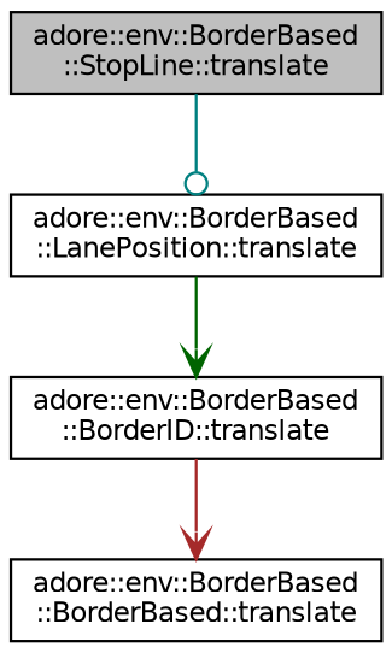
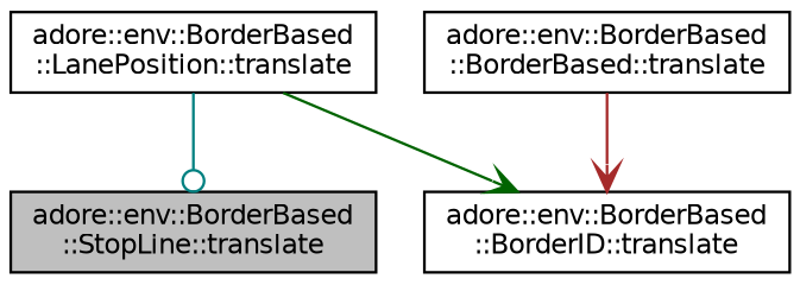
  digraph {
    rankdir=TB
    node [color=black fillcolor=white fontname=Helvetica fontsize=10 shape=record style=filled]
    edge [arrowhead=vee fontname=Helvetica fontsize=10 labelfontname=Helvetica labelfontsize=10 style=solid]
    n1 [fillcolor=grey75 fontcolor=black height=0.2 label="adore::env::BorderBased\l::StopLine::translate" width=0.4]
    n2 [height=0.2 label="adore::env::BorderBased\l::LanePosition::translate" width=0.4]
    n3 [height=0.2 label="adore::env::BorderBased\l::BorderID::translate" width=0.4]
    n4 [height=0.2 label="adore::env::BorderBased\l::BorderBased::translate" width=0.4]
-   n1 -> n2 [arrowhead=odot color=teal]
+   n2 -> n1 [arrowhead=odot color=teal]
    n2 -> n3 [color=darkgreen]
-   n3 -> n4 [color=brown]
+   n4 -> n3 [color=brown]
  }
